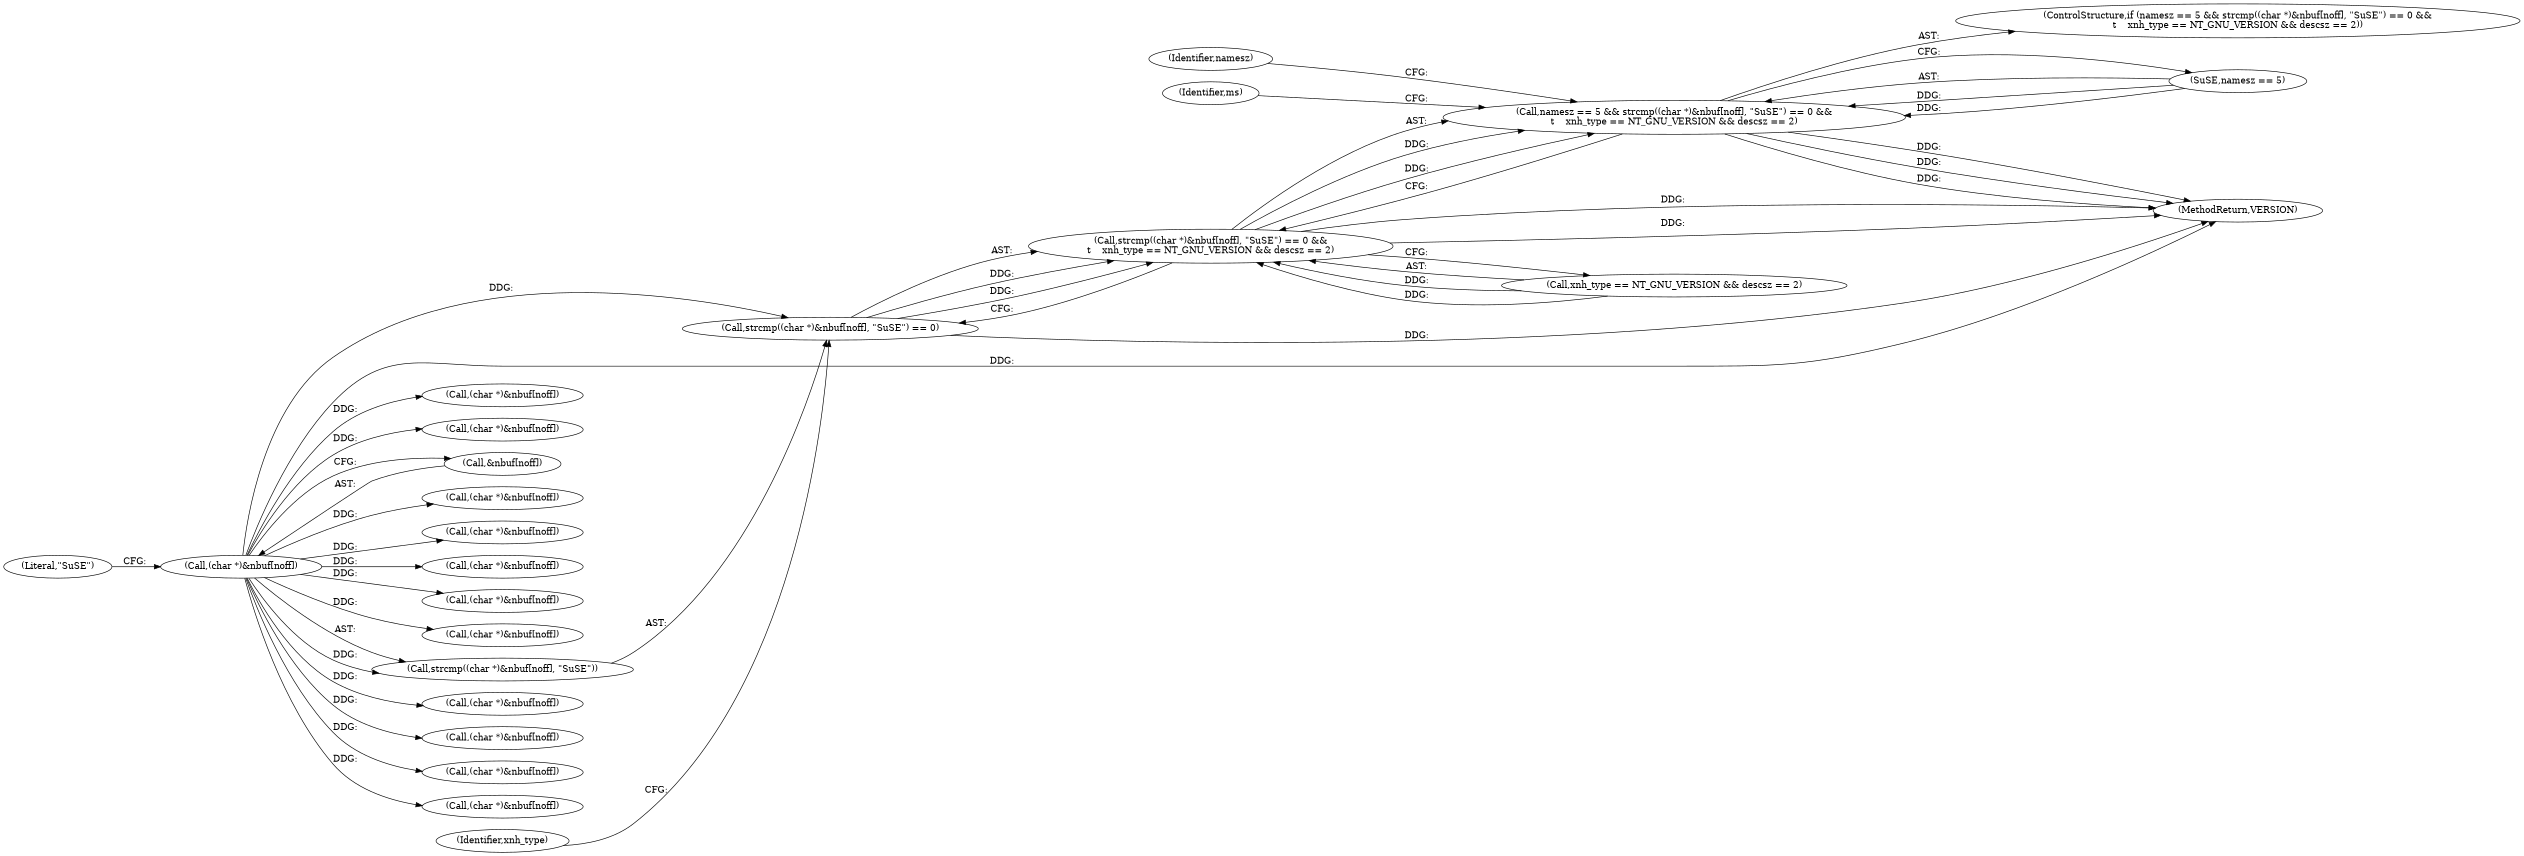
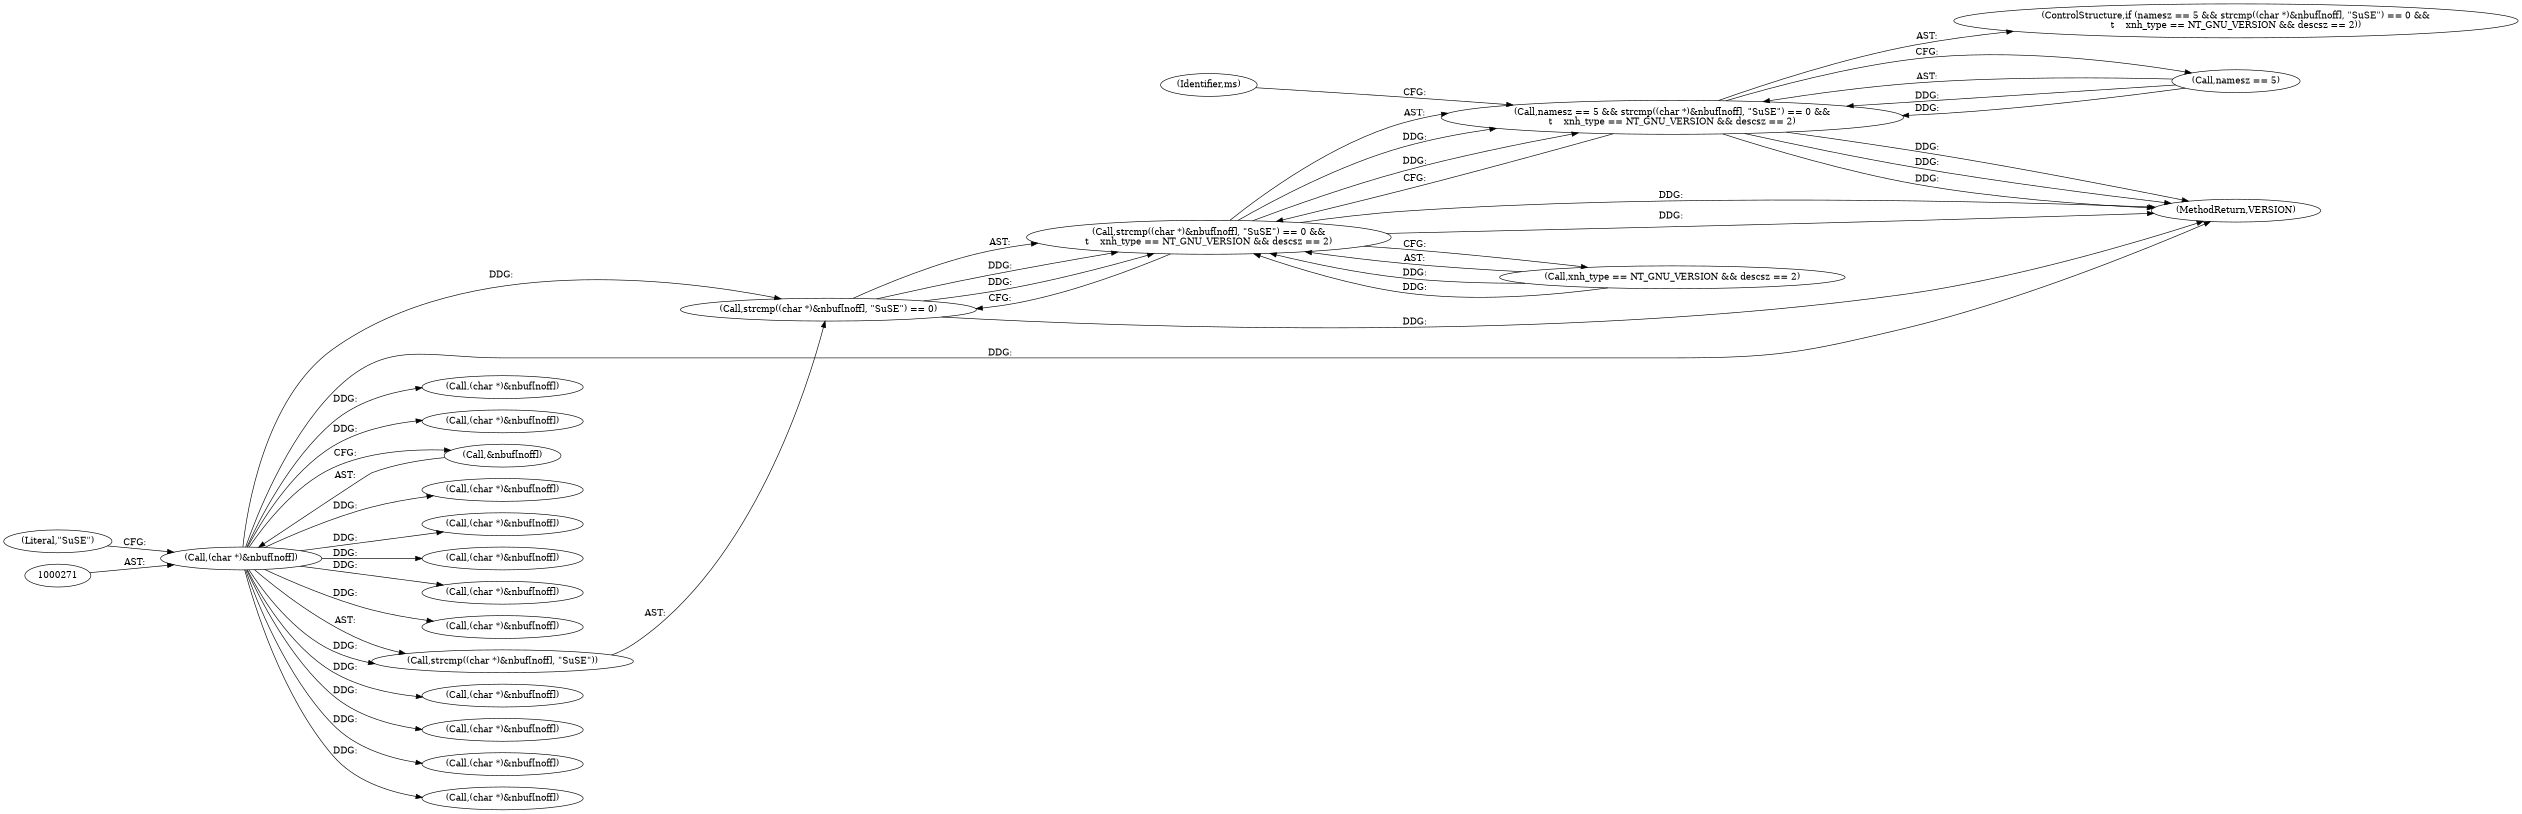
  digraph {
    rankdir=LR
    n1 [label="(Call,strcmp((char *)&nbuf[noff], \"SuSE\") == 0)"]
    n2 [label="(Call,strcmp((char *)&nbuf[noff], \"SuSE\") == 0 &&\n\t    xnh_type == NT_GNU_VERSION && descsz == 2)"]
    n3 [label="(MethodReturn,VERSION)"]
    n4 [label="(Call,namesz == 5 && strcmp((char *)&nbuf[noff], \"SuSE\") == 0 &&\n\t    xnh_type == NT_GNU_VERSION && descsz == 2)"]
    n5 [label="(Call,xnh_type == NT_GNU_VERSION && descsz == 2)"]
    n6 [label="(Call,(char *)&nbuf[noff])"]
    n7 [label="(Call,(char *)&nbuf[noff])"]
    n8 [label="(Call,(char *)&nbuf[noff])"]
    n9 [label="(Call,&nbuf[noff])"]
    n10 [label="(Call,(char *)&nbuf[noff])"]
    n11 [label="(Call,(char *)&nbuf[noff])"]
    n12 [label="(Call,(char *)&nbuf[noff])"]
    n13 [label="(Call,(char *)&nbuf[noff])"]
    n14 [label="(Call,(char *)&nbuf[noff])"]
    n15 [label="(Call,strcmp((char *)&nbuf[noff], \"SuSE\"))"]
    n16 [label="(Call,(char *)&nbuf[noff])"]
    n17 [label="(Call,(char *)&nbuf[noff])"]
    n18 [label="(Call,(char *)&nbuf[noff])"]
    n19 [label="(Call,(char *)&nbuf[noff])"]
    n20 [label="(ControlStructure,if (namesz == 5 && strcmp((char *)&nbuf[noff], \"SuSE\") == 0 &&\n\t    xnh_type == NT_GNU_VERSION && descsz == 2))"]
-   n21 [label="(SuSE,namesz == 5)"]
-   n22 [label="(Identifier,namesz)"]
-   n23 [label="(Identifier,xnh_type)"]
+   n21 [label="(Call,namesz == 5)"]
    n24 [label="(Identifier,ms)"]
    n25 [label="(Literal,\"SuSE\")"]
+   1000271
    n1 -> n2 [label="AST: "]
    n1 -> n2 [label="DDG: "]
    n1 -> n2 [label="DDG: "]
    n1 -> n3 [label="DDG: "]
    n2 -> n1 [label="CFG: "]
    n2 -> n3 [label="DDG: "]
    n2 -> n3 [label="DDG: "]
    n2 -> n4 [label="AST: "]
    n2 -> n4 [label="DDG: "]
    n2 -> n4 [label="DDG: "]
    n2 -> n5 [label="CFG: "]
    n4 -> n2 [label="CFG: "]
    n4 -> n3 [label="DDG: "]
    n4 -> n3 [label="DDG: "]
    n4 -> n3 [label="DDG: "]
    n4 -> n20 [label="AST: "]
    n4 -> n21 [label="CFG: "]
    n5 -> n2 [label="AST: "]
    n5 -> n2 [label="DDG: "]
    n5 -> n2 [label="DDG: "]
    n6 -> n1 [label="DDG: "]
    n6 -> n3 [label="DDG: "]
    n6 -> n7 [label="DDG: "]
    n6 -> n8 [label="DDG: "]
    n6 -> n9 [label="CFG: "]
    n6 -> n10 [label="DDG: "]
    n6 -> n11 [label="DDG: "]
    n6 -> n12 [label="DDG: "]
    n6 -> n13 [label="DDG: "]
    n6 -> n14 [label="DDG: "]
    n6 -> n15 [label="AST: "]
    n6 -> n15 [label="DDG: "]
    n6 -> n16 [label="DDG: "]
    n6 -> n17 [label="DDG: "]
    n6 -> n18 [label="DDG: "]
    n6 -> n19 [label="DDG: "]
    n9 -> n6 [label="AST: "]
    n15 -> n1 [label="AST: "]
    n21 -> n4 [label="AST: "]
    n21 -> n4 [label="DDG: "]
    n21 -> n4 [label="DDG: "]
-   n22 -> n4 [label="CFG: "]
-   n23 -> n1 [label="CFG: "]
    n24 -> n4 [label="CFG: "]
    n25 -> n6 [label="CFG: "]
+   1000271 -> n6 [label="AST: "]
  }
